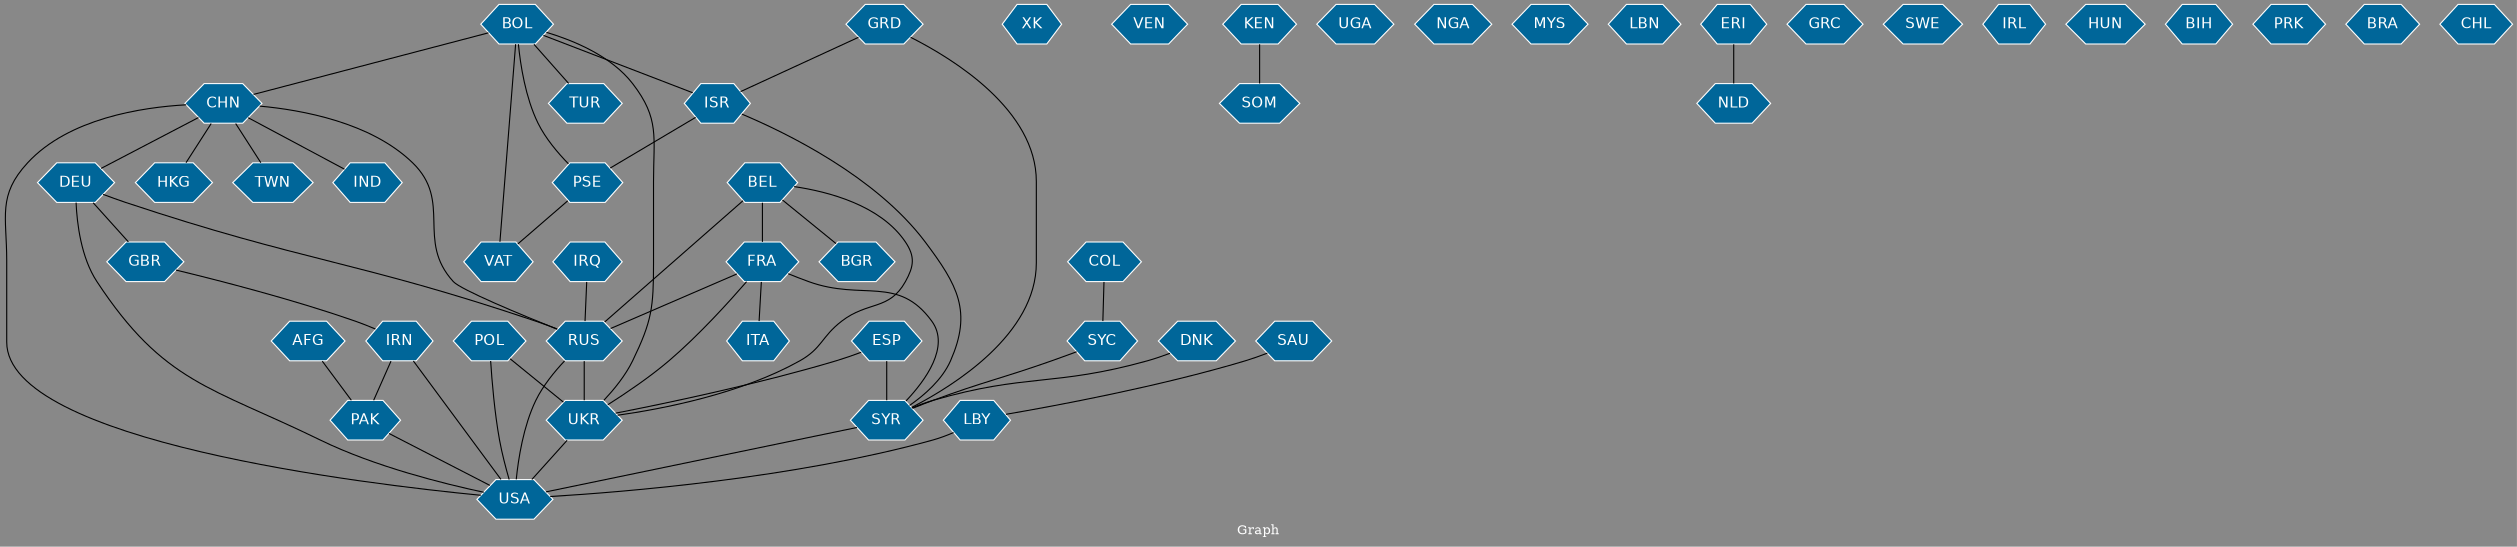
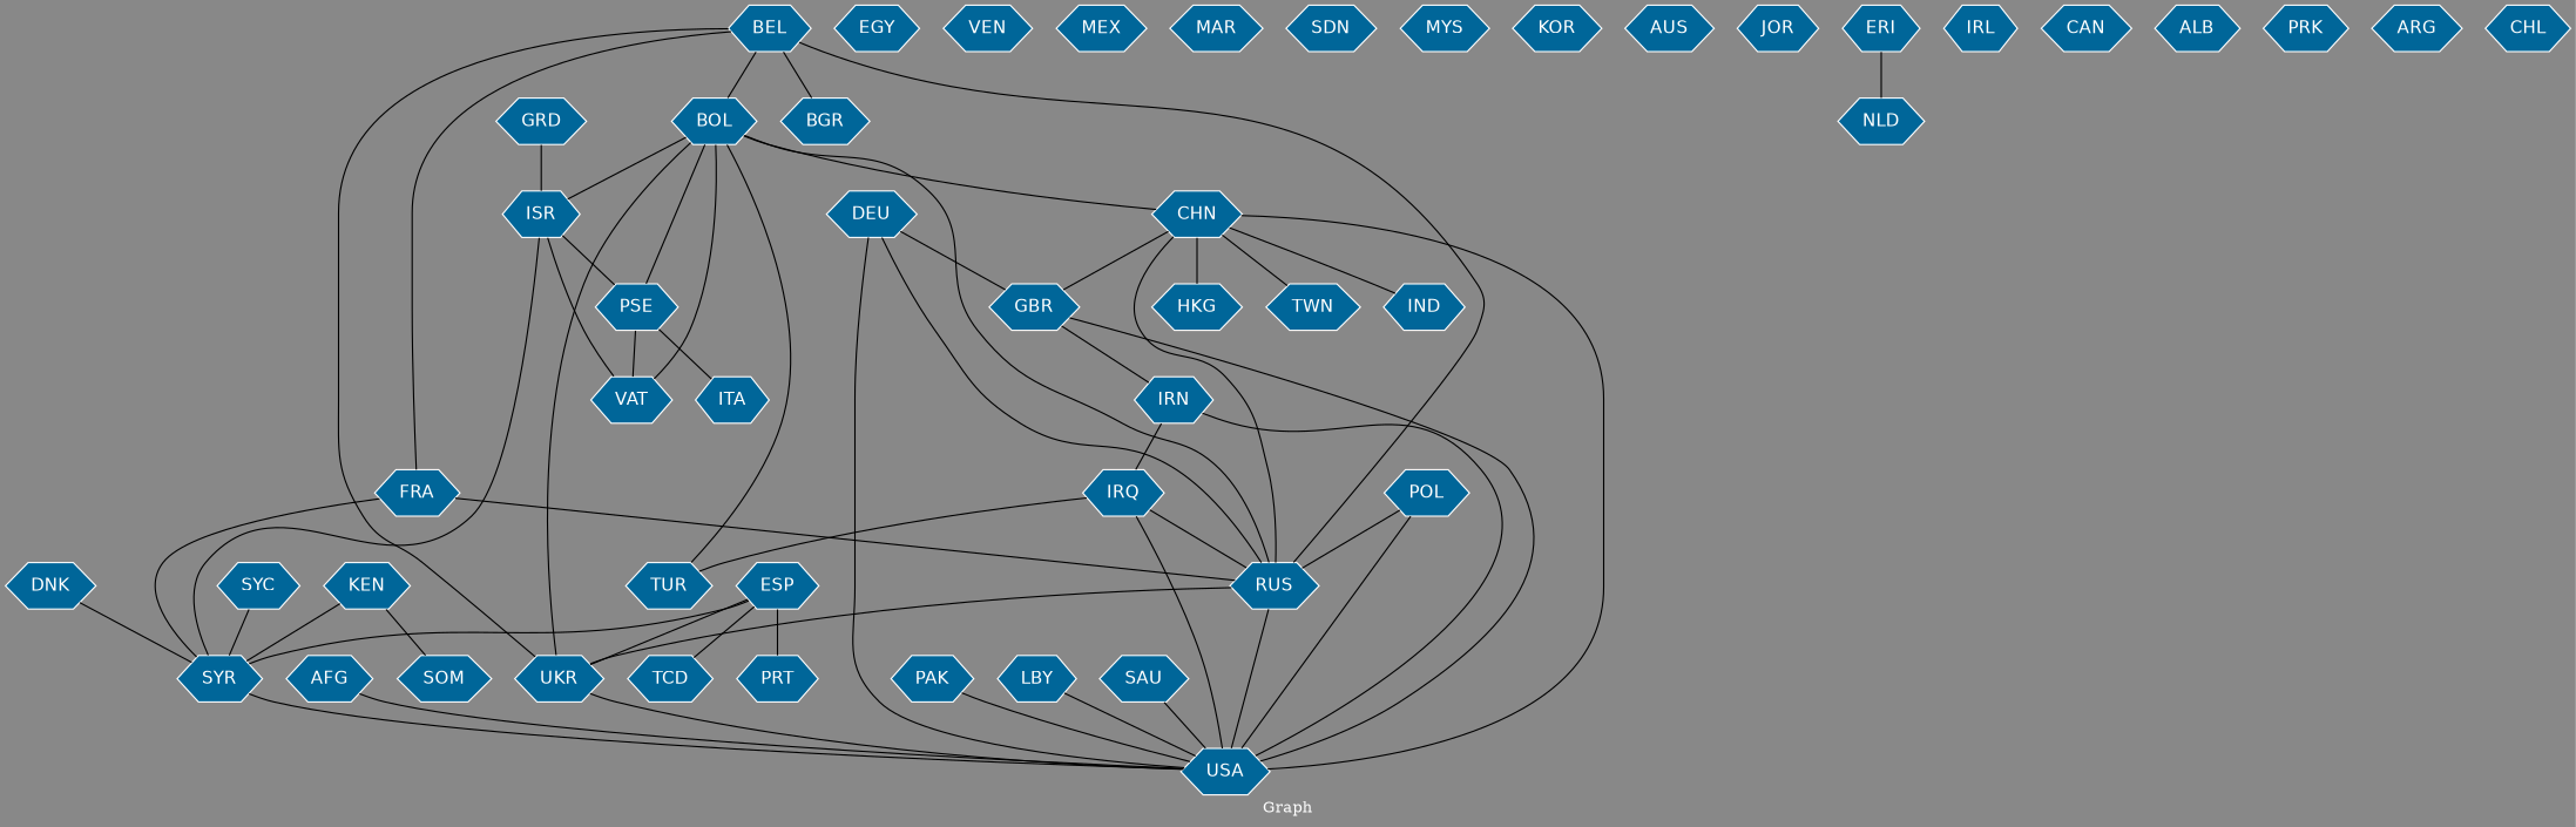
  graph {
    bgcolor="#888888"
    fontcolor=white
    fontsize=12
    label="Graph"
    node [color=white fillcolor="#006699" fontcolor=white fontname=Helvetica shape=hexagon style=filled]
    edge [arrowhead=open color=black fontcolor=white fontname=Courier fontsize=12 weight=1]
    n1 [label=RUS]
    n2 [label=USA]
    n3 [label=UKR]
    n4 [label=ISR]
    n5 [label=VAT]
    n6 [label=SYR]
    n7 [label=PSE]
-   n8 [label=XK]
+   n9 [label=EGY]
    n10 [label=IRQ]
    n11 [label=TUR]
    n12 [label=CHN]
    n13 [label=GBR]
    n14 [label=HKG]
    n15 [label=TWN]
    n16 [label=IND]
    n17 [label=IRN]
    n18 [label=VEN]
    n19 [label=AFG]
    n20 [label=KEN]
    n21 [label=SOM]
    n22 [label=POL]
    n23 [label=BOL]
    n24 [label=FRA]
    n25 [label=ITA]
-   n26 [label=UGA]
    n27 [label=DEU]
-   n28 [label=COL]
    n29 [label=SYC]
    n30 [label=PAK]
-   n31 [label=NGA]
    n32 [label=LBY]
    n33 [label=BEL]
    n34 [label=BGR]
+   n35 [label=MEX]
    n36 [label=ESP]
+   n37 [label=PRT]
+   n38 [label=TCD]
+   n39 [label=MAR]
+   n40 [label=SDN]
    n41 [label=GRD]
    n42 [label=MYS]
-   n45 [label=LBN]
+   n43 [label=KOR]
+   n44 [label=AUS]
+   n46 [label=JOR]
    n47 [label=NLD]
    n48 [label=ERI]
-   n49 [label=GRC]
-   n50 [label=SWE]
    n51 [label=SAU]
    n52 [label=IRL]
-   n54 [label=HUN]
-   n55 [label=BIH]
+   n53 [label=CAN]
+   n56 [label=ALB]
    n57 [label=PRK]
+   n58 [label=ARG]
    n59 [label=DNK]
-   n60 [label=BRA]
    n61 [label=CHL]
    n1 -- n2 [weight=14]
    n1 -- n3 [weight=46]
    n3 -- n2 [weight=8]
+   n4 -- n5 [weight=3]
    n4 -- n6
    n4 -- n7 [weight=14]
    n6 -- n2 [weight=3]
    n7 -- n5 [weight=4]
    n10 -- n1
+   n10 -- n2 [weight=18]
+   n10 -- n11
    n12 -- n1
    n12 -- n2
-   n12 -- n27
+   n12 -- n13
    n12 -- n14 [weight=2]
    n12 -- n15
    n12 -- n16
+   n13 -- n2
    n13 -- n17 [weight=2]
    n17 -- n2 [weight=11]
-   n17 -- n30 [weight=7]
-   n19 -- n30 [weight=2]
+   n17 -- n10 [weight=7]
+   n19 -- n2 [weight=2]
    n20 -- n21
    n22 -- n2
-   n22 -- n3
+   n22 -- n1
+   n23 -- n1 [weight=2]
    n23 -- n3 [weight=3]
    n23 -- n4
    n23 -- n5 [weight=5]
    n23 -- n7 [weight=5]
    n23 -- n11 [weight=2]
    n23 -- n12
    n24 -- n1 [weight=3]
-   n24 -- n3 [weight=2]
    n24 -- n6
-   n24 -- n25
+   n7 -- n25
    n27 -- n1 [weight=2]
    n27 -- n2 [weight=3]
    n27 -- n13 [weight=4]
-   n28 -- n29
    n29 -- n6 [weight=2]
    n30 -- n2
    n32 -- n2 [weight=5]
    n33 -- n1 [weight=6]
    n33 -- n3 [weight=2]
+   n33 -- n23
    n33 -- n24 [weight=4]
    n33 -- n34
    n36 -- n3 [weight=2]
    n36 -- n6
+   n36 -- n37 [weight=2]
+   n36 -- n38
    n41 -- n4
-   n41 -- n6
+   n20 -- n6
    n48 -- n47
-   n51 -- n32 [weight=2]
+   n51 -- n2 [weight=2]
    n59 -- n6
  }
